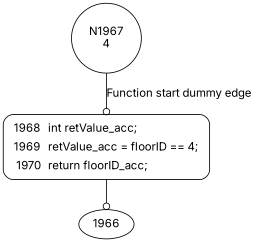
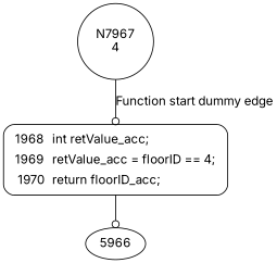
  digraph {
    fontname=Inter
    node [fontname=Inter]
    edge [arrowhead=odot fontname=Inter style=solid]
-   n1 [label="N1967\n4" shape=circle]
+   n1 [label="N7967\n4" shape=circle]
    n2 [fillcolor=white label=<<table border="0" cellborder="0" cellpadding="3" bgcolor="white"><tr><td align="right">1968</td><td align="left">int retValue_acc;</td></tr><tr><td align="right">1969</td><td align="left">retValue_acc = floorID == 4;</td></tr><tr><td align="right">1970</td><td align="left">return floorID_acc;</td></tr></table>> penwidth=1 shape=Mrecord style="filled,bold"]
-   1966
+   1966 [label=5966]
    n1 -> n2 [label="Function start dummy edge"]
    n2 -> 1966
  }
